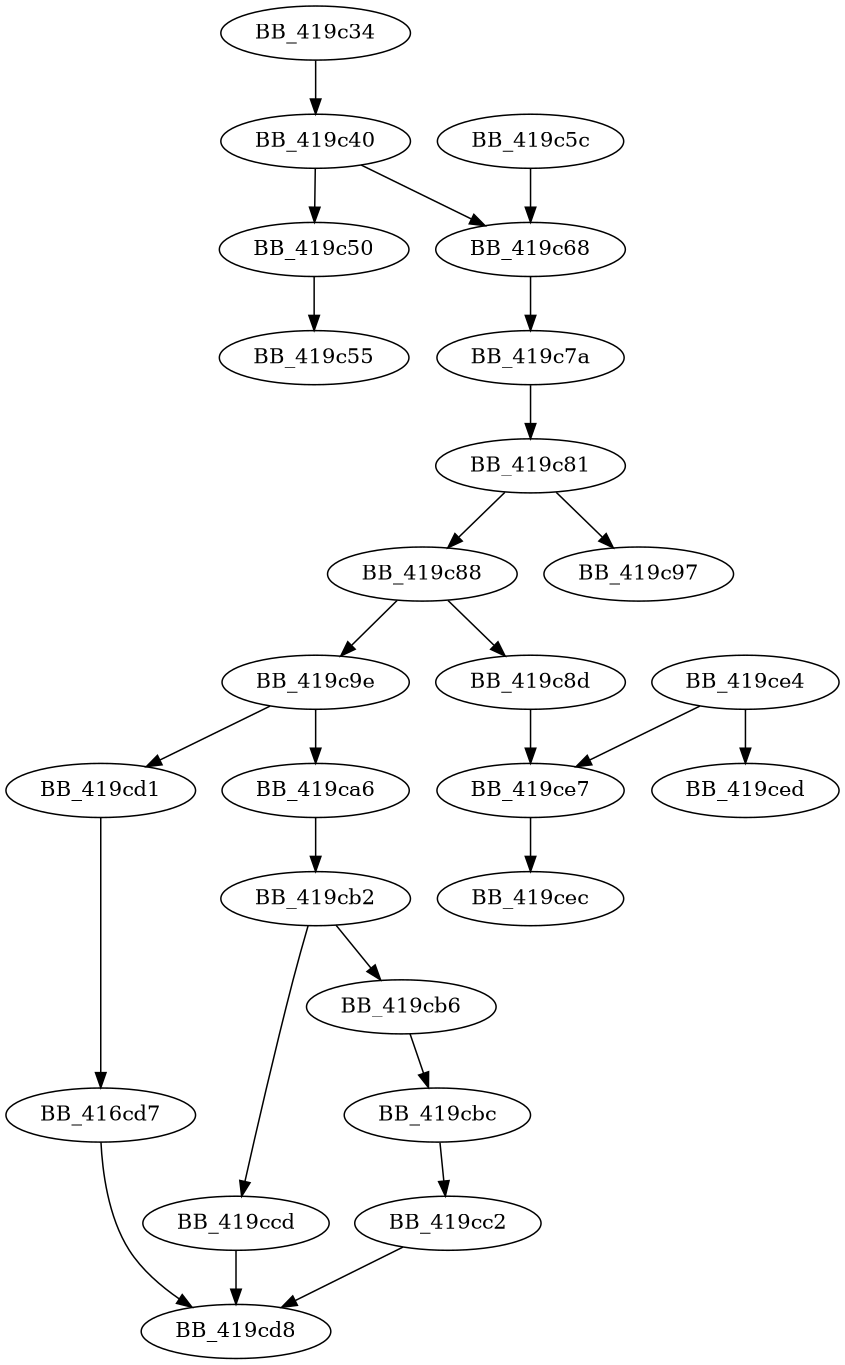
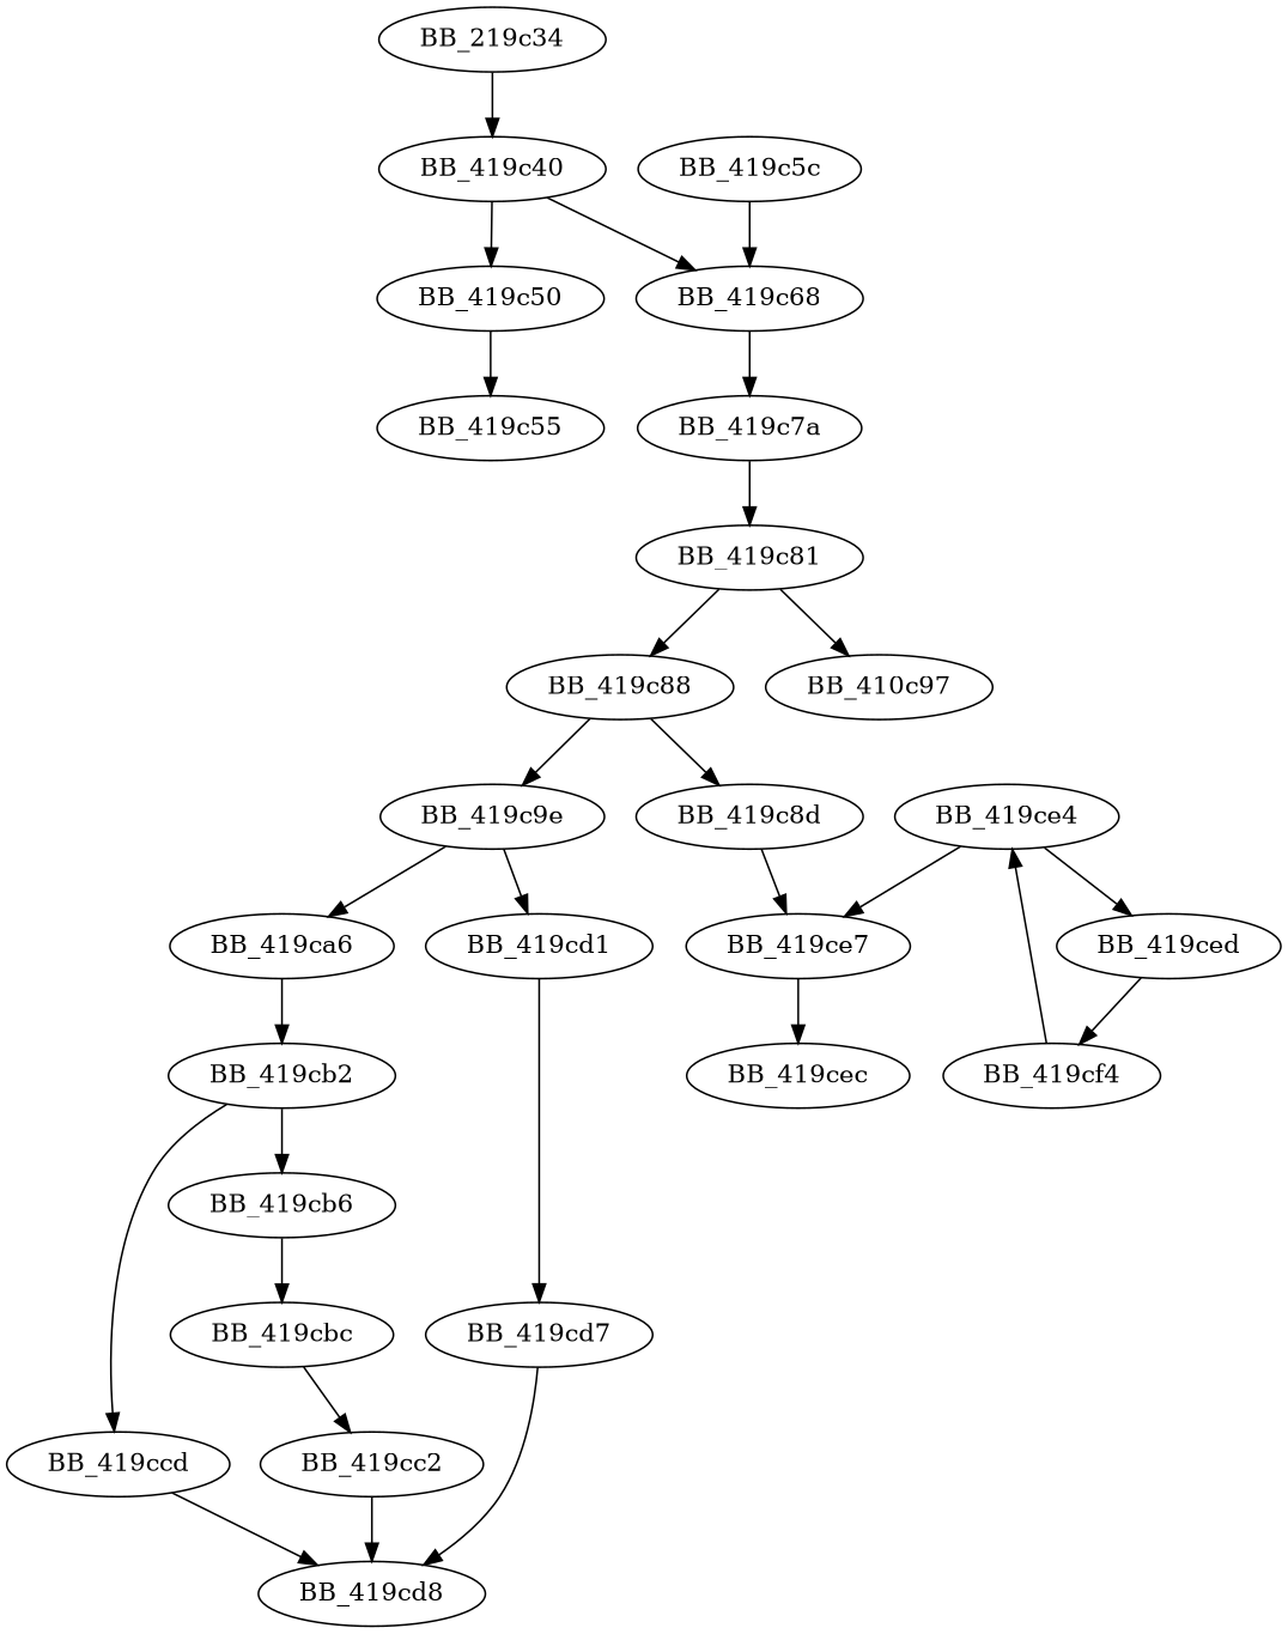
  digraph {
-   BB_419c34
+   BB_419c34 [label=BB_219c34]
    BB_419c40
    BB_419c50
    BB_419c68
    BB_419c55
    BB_419c7a
    BB_419c81
    BB_419c5c
    BB_419ce7
    BB_419cec
    BB_419c88
-   BB_419c97
+   BB_419c97 [label=BB_410c97]
    BB_419c8d
    BB_419c9e
    BB_419ca6
    BB_419cd1
    BB_419cb2
-   BB_419cd7 [label=BB_416cd7]
+   BB_419cd7
    BB_419cb6
    BB_419ccd
    BB_419cd8
    BB_419cbc
    BB_419cc2
    BB_419ce4
    BB_419ced
+   BB_419cf4
    BB_419c34 -> BB_419c40
    BB_419c40 -> BB_419c50
    BB_419c40 -> BB_419c68
    BB_419c50 -> BB_419c55
    BB_419c68 -> BB_419c7a
    BB_419c7a -> BB_419c81
    BB_419c81 -> BB_419c88
    BB_419c81 -> BB_419c97
    BB_419c5c -> BB_419c68
    BB_419ce7 -> BB_419cec
    BB_419c88 -> BB_419c8d
    BB_419c88 -> BB_419c9e
    BB_419c8d -> BB_419ce7
    BB_419c9e -> BB_419ca6
    BB_419c9e -> BB_419cd1
    BB_419ca6 -> BB_419cb2
    BB_419cd1 -> BB_419cd7
    BB_419cb2 -> BB_419cb6
    BB_419cb2 -> BB_419ccd
    BB_419cd7 -> BB_419cd8
    BB_419cb6 -> BB_419cbc
    BB_419ccd -> BB_419cd8
    BB_419cbc -> BB_419cc2
    BB_419cc2 -> BB_419cd8
    BB_419ce4 -> BB_419ce7
    BB_419ce4 -> BB_419ced
+   BB_419ced -> BB_419cf4
+   BB_419cf4 -> BB_419ce4
  }
